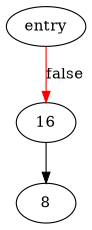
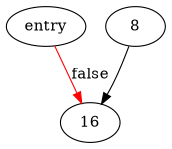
  digraph {
    n1 [label=entry]
    16
    8
    n1 -> 16 [color=red label=false]
-   16 -> 8
+   8 -> 16
  }
